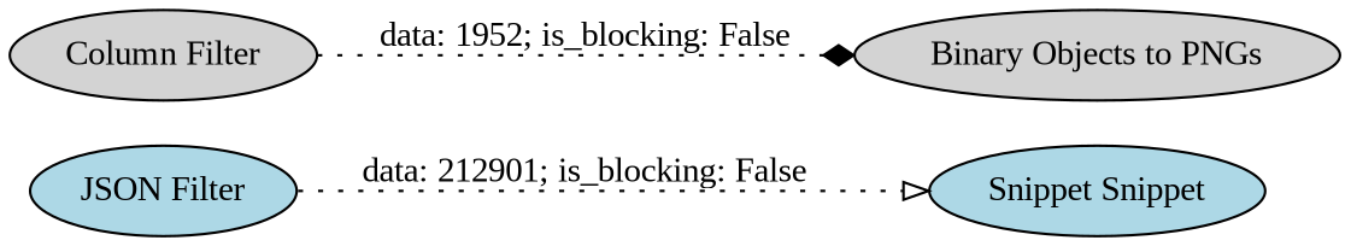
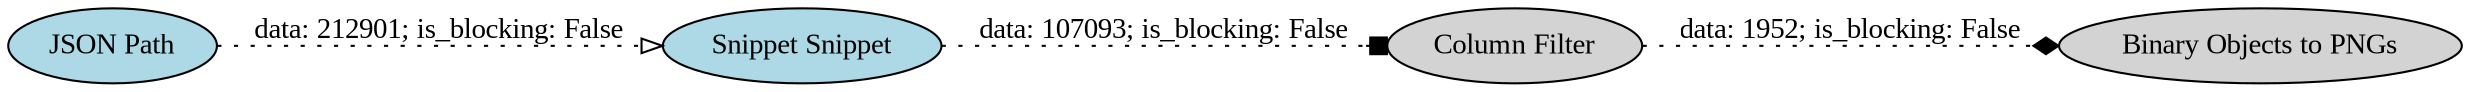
  digraph {
    fontname="Liberation Serif"
    rankdir=LR
    node [fillcolor=lightblue fontname="Liberation Serif" style=filled]
    edge [fontname="Liberation Serif" style=dotted]
-   n1 [label="JSON Filter"]
+   n1 [label="JSON Path"]
    n2 [label="Snippet Snippet"]
    n3 [fillcolor=lightgrey label="Column Filter"]
    n4 [fillcolor=lightgrey label="Binary Objects to PNGs"]
    n1 -> n2 [arrowhead=onormal label="data: 212901; is_blocking: False"]
+   n2 -> n3 [arrowhead=box label="data: 107093; is_blocking: False"]
    n3 -> n4 [arrowhead=diamond label="data: 1952; is_blocking: False"]
  }
